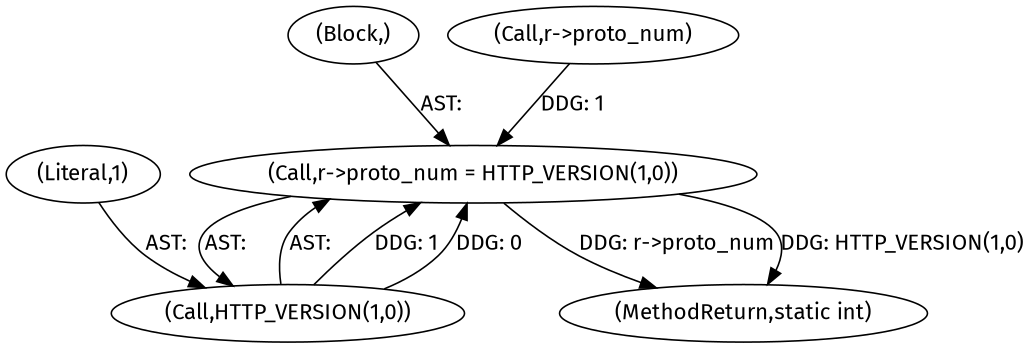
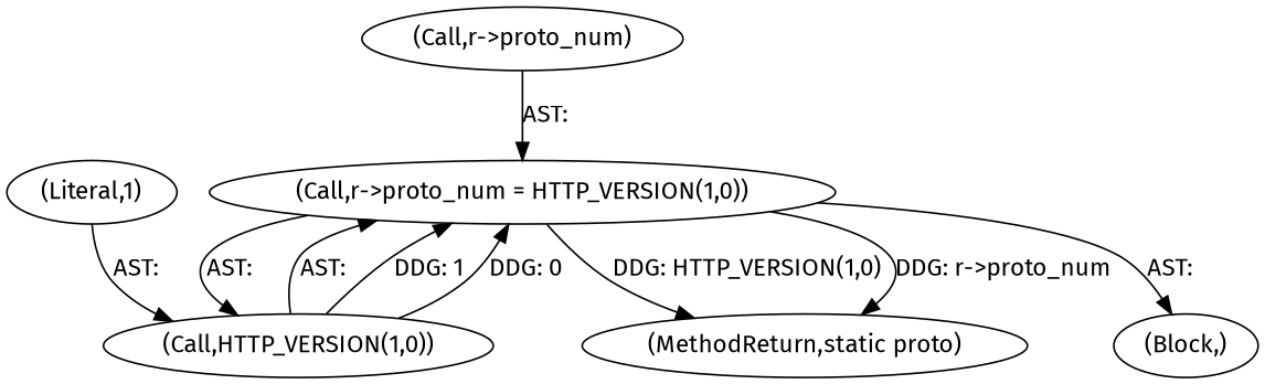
  digraph {
    fontname="Fira Sans"
    node [fontname="Fira Sans"]
    edge [fontname="Fira Sans"]
    n1 [label="(Call,r->proto_num = HTTP_VERSION(1,0))"]
    n2 [label="(Call,HTTP_VERSION(1,0))"]
-   n3 [label="(MethodReturn,static int)"]
+   n3 [label="(MethodReturn,static proto)"]
    n4 [label="(Block,)"]
    n5 [label="(Literal,1)"]
    n6 [label="(Call,r->proto_num)"]
    n1 -> n2 [label="AST: "]
    n1 -> n3 [label="DDG: r->proto_num"]
    n1 -> n3 [label="DDG: HTTP_VERSION(1,0)"]
-   n4 -> n1 [label="AST: "]
+   n1 -> n4 [label="AST: "]
    n2 -> n1 [label="AST: "]
    n2 -> n1 [label="DDG: 1"]
    n2 -> n1 [label="DDG: 0"]
    n5 -> n2 [label="AST: "]
-   n6 -> n1 [label="DDG: 1"]
+   n6 -> n1 [label="AST: "]
  }
